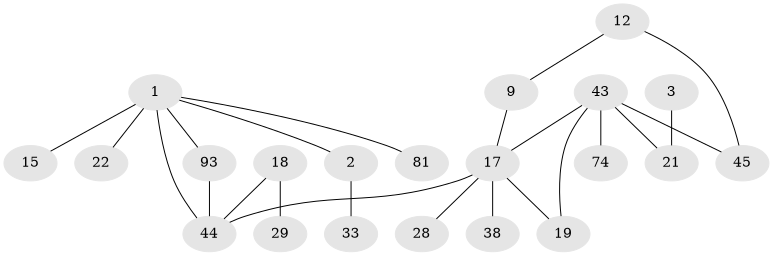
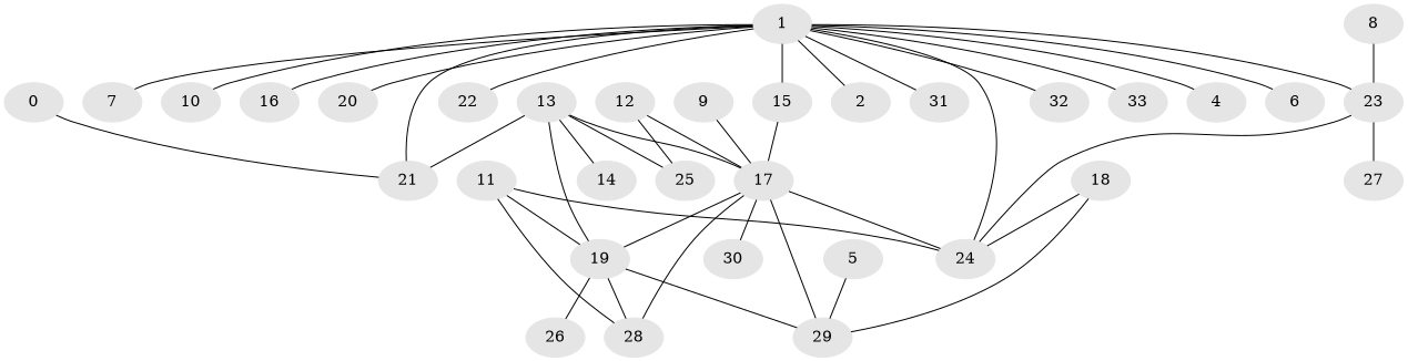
  graph {
    node [color=gray90 style=filled]
    edge [weight=1.0]
    1
    2
+   4
+   6
+   7
+   10
+   16
+   20
    21
    22
-   23 [label=93]
-   24 [label=44]
-   31 [label=81]
+   23
+   24
+   31
+   32
    33
    15
    17
    29
    19
    28
-   30 [label=38]
-   3
+   30
+   27
+   3 [label=0]
+   5
+   8
    9
+   11
+   26
    12
-   25 [label=45]
-   13 [label=43]
-   14 [label=74]
+   25
+   13
+   14
    18
    1 -- 2
+   1 -- 4
+   1 -- 6
+   1 -- 7
+   1 -- 10
+   1 -- 16
+   1 -- 20
+   1 -- 21 [weight=2.0]
    1 -- 22
    1 -- 23
    1 -- 24
    1 -- 31
-   2 -- 33
+   1 -- 32
+   1 -- 33
    1 -- 15 [weight=2.0]
    23 -- 24
+   23 -- 27
+   15 -- 17
    17 -- 24 [weight=2.0]
+   17 -- 29
    17 -- 19
    17 -- 28
    17 -- 30
+   19 -- 29
+   19 -- 28
+   19 -- 26
    3 -- 21
+   5 -- 29
+   8 -- 23
    9 -- 17
-   12 -- 9
+   11 -- 24
+   11 -- 19
+   11 -- 28
+   12 -- 17
    12 -- 25
    13 -- 21 [weight=2.0]
    13 -- 17 [weight=2.0]
    13 -- 19
    13 -- 25
    13 -- 14
    18 -- 24
    18 -- 29
  }
